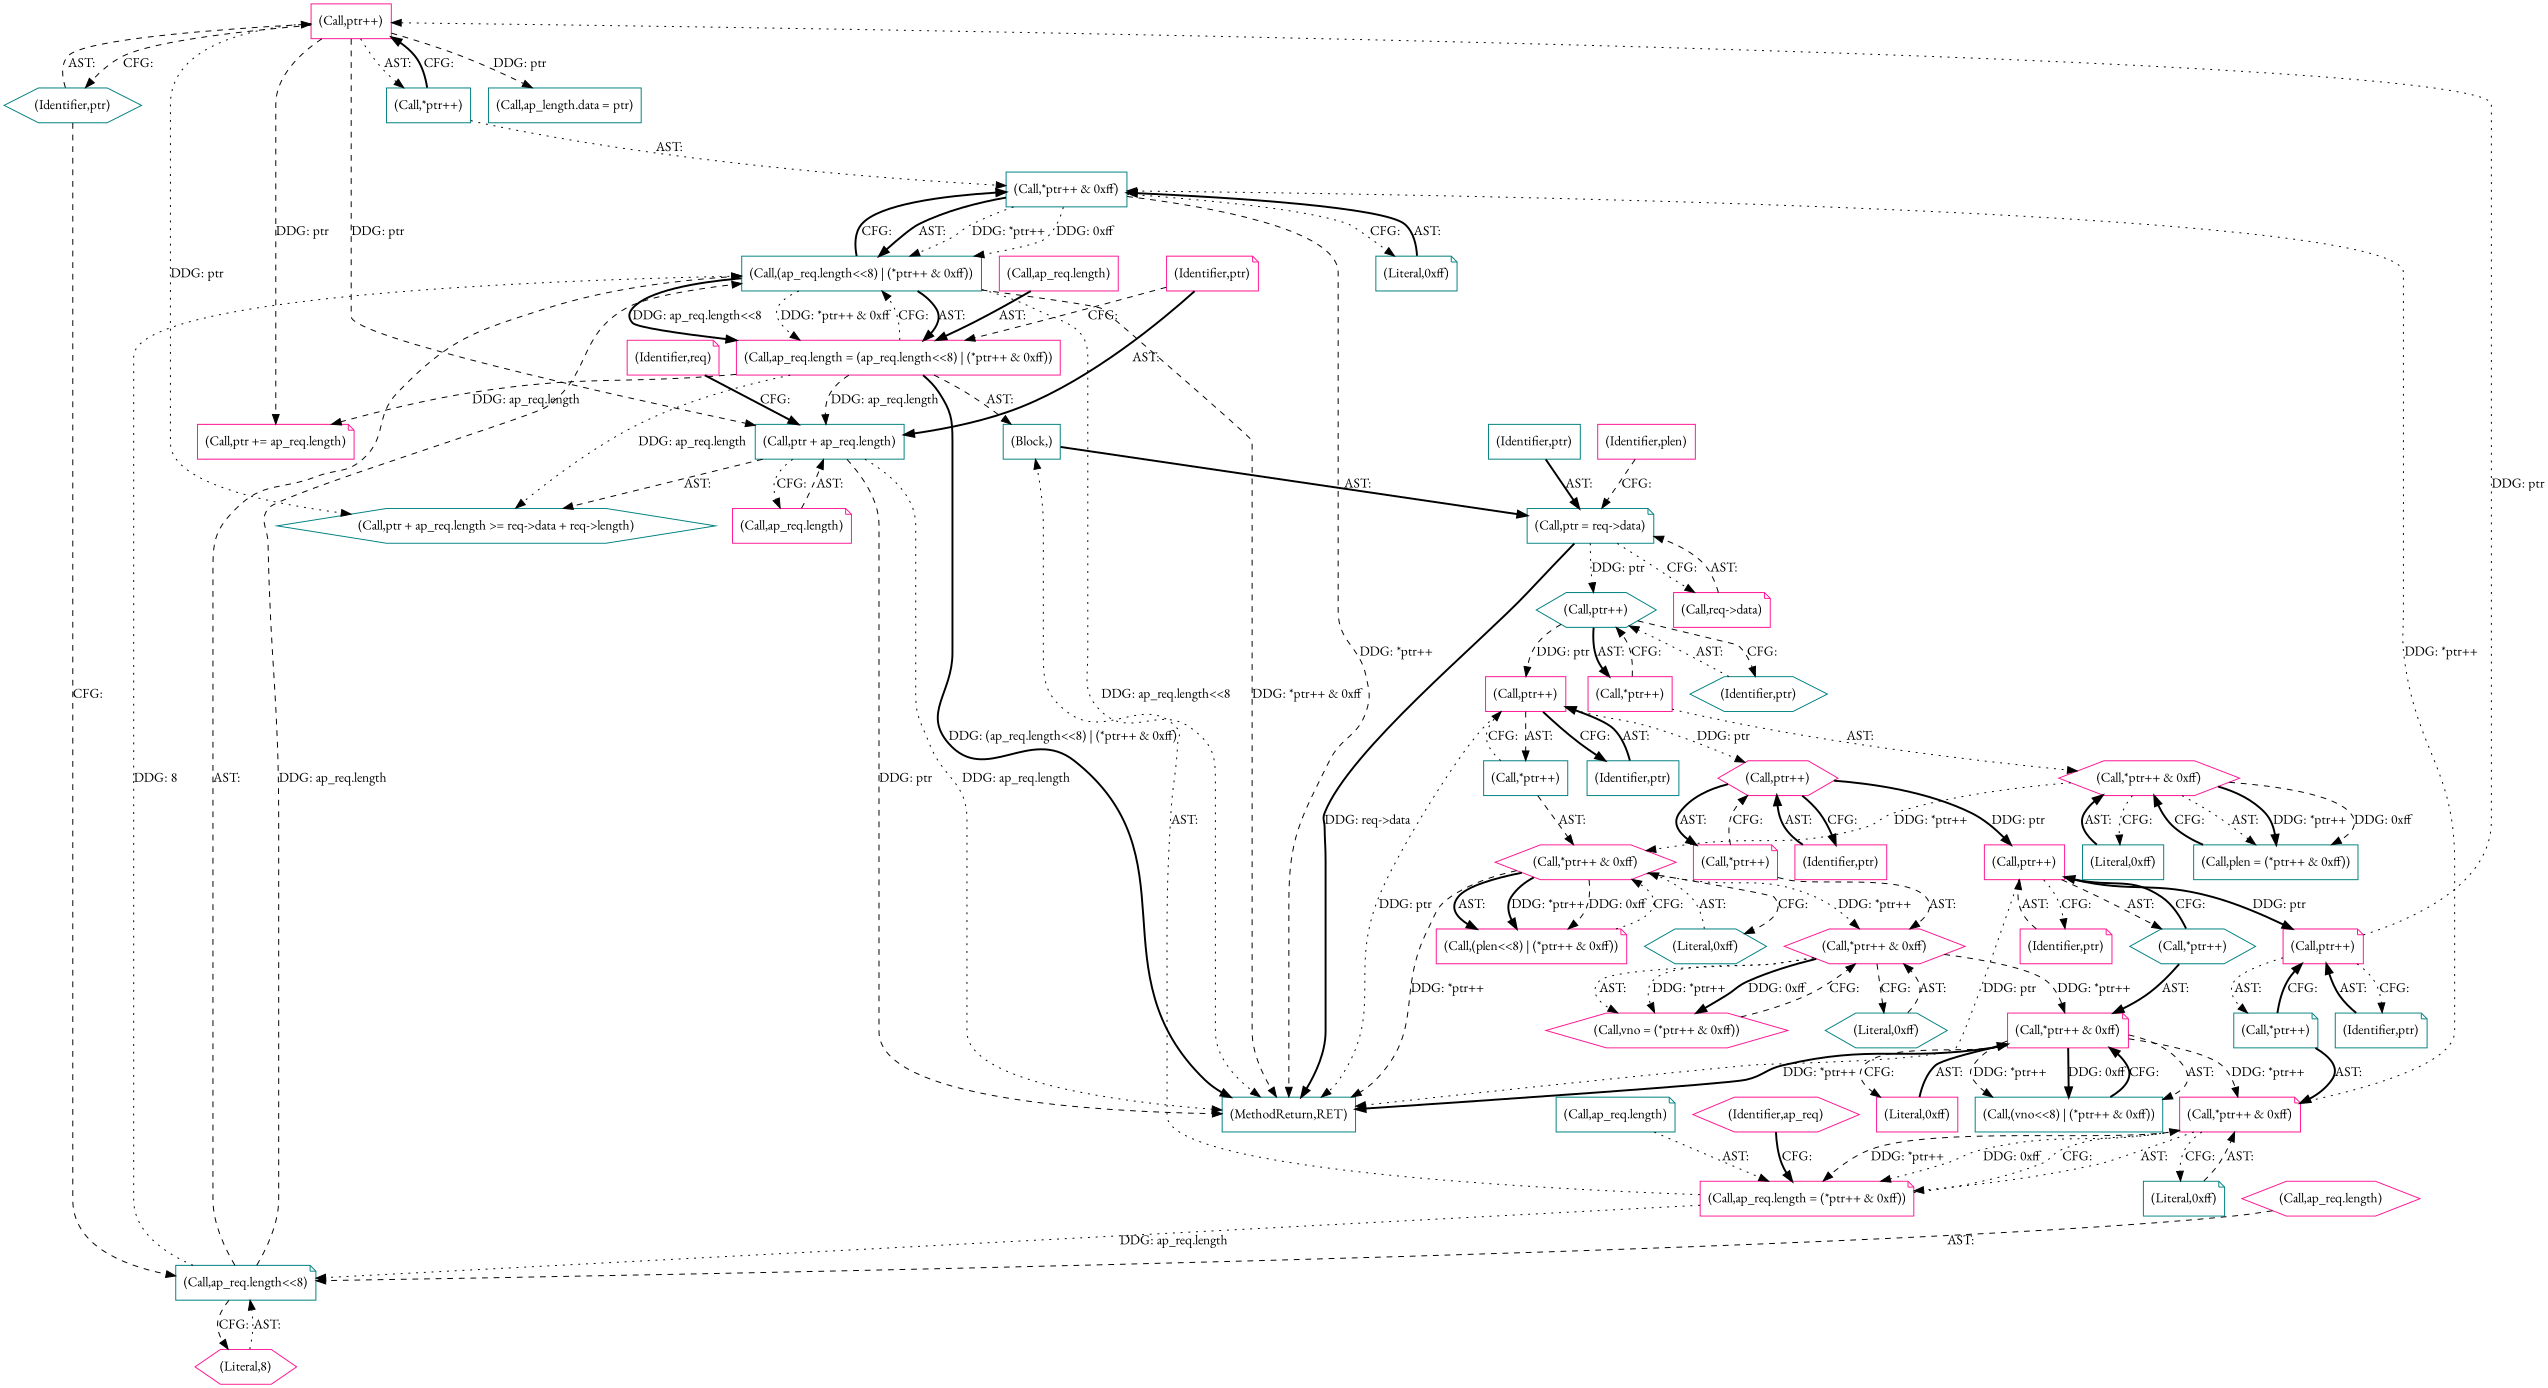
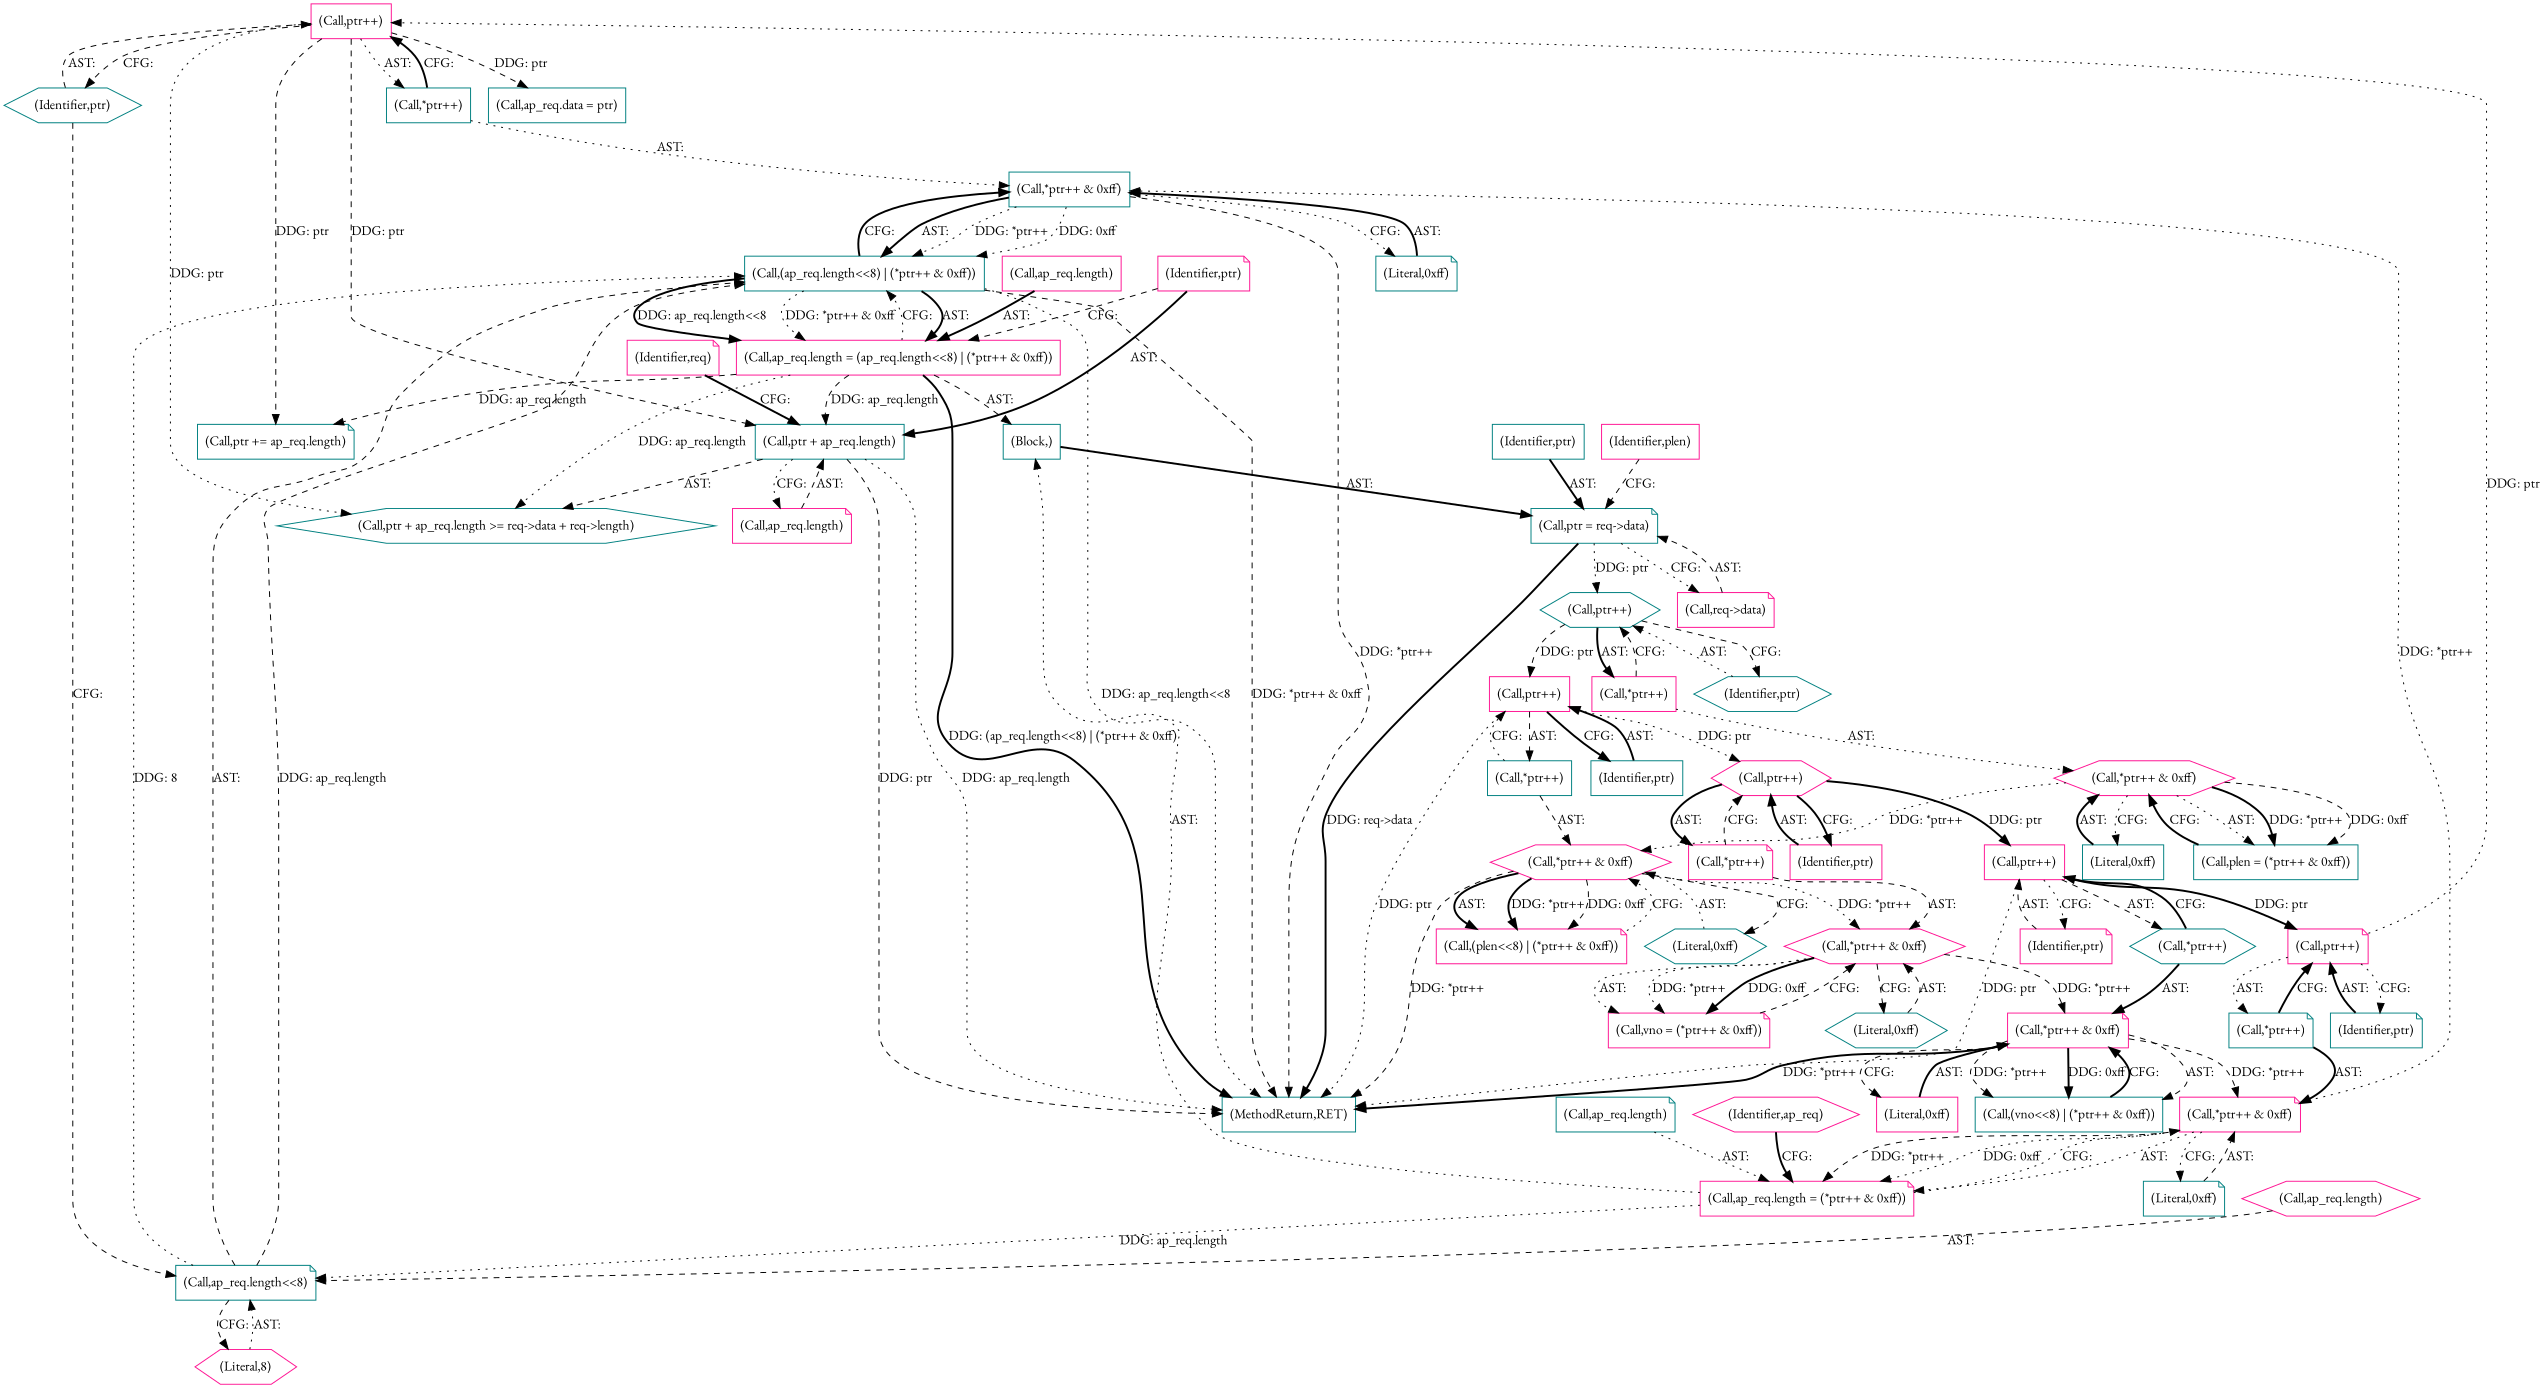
  digraph {
    fontname="EB Garamond"
    node [color=deeppink fontname="EB Garamond" shape=box]
    edge [fontname="EB Garamond" style=dashed]
    n1 [color=teal label="(Call,ptr + ap_req.length)"]
    n2 [color=teal label="(Call,ptr + ap_req.length >= req->data + req->length)" shape=hexagon]
    n3 [label="(Call,ap_req.length)" shape=note]
    n4 [color=teal label="(MethodReturn,RET)"]
    n5 [label="(Call,ptr++)"]
-   n6 [label="(Call,ptr += ap_req.length)" shape=note]
+   n6 [color=teal label="(Call,ptr += ap_req.length)" shape=note]
    n7 [color=teal label="(Call,*ptr++)"]
    n8 [color=teal label="(Identifier,ptr)" shape=hexagon]
-   n9 [color=teal label="(Call,ap_length.data = ptr)"]
+   n9 [color=teal label="(Call,ap_req.data = ptr)"]
    n10 [color=teal label="(Call,*ptr++ & 0xff)"]
    n11 [color=teal label="(Call,ap_req.length<<8)" shape=note]
    n12 [label="(Call,ptr++)" shape=note]
    n13 [color=teal label="(Call,*ptr++)" shape=note]
    n14 [color=teal label="(Identifier,ptr)" shape=note]
    n15 [label="(Call,*ptr++ & 0xff)" shape=note]
    n16 [label="(Call,ptr++)"]
    n17 [color=teal label="(Call,*ptr++)" shape=hexagon]
    n18 [label="(Identifier,ptr)" shape=note]
    n19 [label="(Call,*ptr++ & 0xff)" shape=note]
    n20 [label="(Call,ptr++)" shape=hexagon]
    n21 [label="(Identifier,ptr)"]
    n22 [label="(Call,*ptr++)" shape=note]
    n23 [label="(Call,*ptr++ & 0xff)" shape=hexagon]
    n24 [label="(Call,ptr++)"]
    n25 [color=teal label="(Identifier,ptr)"]
    n26 [color=teal label="(Call,*ptr++)"]
    n27 [label="(Call,*ptr++ & 0xff)" shape=hexagon]
    n28 [color=teal label="(Call,ptr++)" shape=hexagon]
    n29 [label="(Call,*ptr++)"]
    n30 [color=teal label="(Identifier,ptr)" shape=hexagon]
    n31 [label="(Call,*ptr++ & 0xff)" shape=hexagon]
    n32 [color=teal label="(Call,ptr = req->data)" shape=note]
    n33 [label="(Call,req->data)" shape=note]
    n34 [color=teal label="(Block,)"]
    n35 [label="(Call,ap_req.length = (ap_req.length<<8) | (*ptr++ & 0xff))"]
    n36 [color=teal label="(Call,(ap_req.length<<8) | (*ptr++ & 0xff))"]
    n37 [color=teal label="(Literal,0xff)" shape=note]
    n38 [label="(Literal,8)" shape=hexagon]
    n39 [label="(Call,ap_req.length = (*ptr++ & 0xff))" shape=note]
    n40 [color=teal label="(Literal,0xff)" shape=note]
    n41 [label="(Literal,0xff)"]
    n42 [color=teal label="(Call,(vno<<8) | (*ptr++ & 0xff))"]
    n43 [color=teal label="(Literal,0xff)" shape=hexagon]
-   n44 [label="(Call,vno = (*ptr++ & 0xff))" shape=hexagon]
+   n44 [label="(Call,vno = (*ptr++ & 0xff))" shape=note]
    n45 [color=teal label="(Literal,0xff)" shape=hexagon]
    n46 [label="(Call,(plen<<8) | (*ptr++ & 0xff))" shape=note]
    n47 [color=teal label="(Call,plen = (*ptr++ & 0xff))"]
    n48 [color=teal label="(Literal,0xff)"]
    n49 [color=teal label="(Identifier,ptr)"]
    n50 [label="(Call,ap_req.length)"]
    n51 [color=teal label="(Call,ap_req.length)" shape=note]
    n52 [label="(Identifier,ptr)" shape=note]
    n53 [label="(Call,ap_req.length)" shape=hexagon]
    n54 [label="(Identifier,ap_req)" shape=hexagon]
    n55 [label="(Identifier,req)" shape=note]
    n56 [label="(Identifier,plen)"]
    n1 -> n2 [label="AST: "]
    n1 -> n3 [label="CFG: " style=dotted]
    n1 -> n4 [label="DDG: ptr"]
    n1 -> n4 [label="DDG: ap_req.length" style=dotted]
    n3 -> n1 [label="AST: "]
    n5 -> n1 [label="DDG: ptr"]
    n5 -> n2 [label="DDG: ptr" style=dotted]
    n5 -> n6 [label="DDG: ptr"]
    n5 -> n7 [label="AST: " style=dotted]
    n5 -> n8 [label="CFG: "]
    n5 -> n9 [label="DDG: ptr"]
    n7 -> n5 [label="CFG: " style=bold]
    n7 -> n10 [label="AST: " style=dotted]
    n8 -> n5 [label="AST: "]
    n8 -> n11 [label="CFG: "]
    n10 -> n4 [label="DDG: *ptr++"]
    n10 -> n36 [label="AST: " style=bold]
    n10 -> n36 [label="DDG: *ptr++" style=dotted]
    n10 -> n36 [label="DDG: 0xff" style=dotted]
    n10 -> n37 [label="CFG: " style=dotted]
    n11 -> n36 [label="AST: "]
    n11 -> n36 [label="DDG: ap_req.length"]
    n11 -> n36 [label="DDG: 8" style=dotted]
    n11 -> n38 [label="CFG: "]
    n12 -> n5 [label="DDG: ptr" style=dotted]
    n12 -> n13 [label="AST: " style=dotted]
    n12 -> n14 [label="CFG: " style=dotted]
    n13 -> n12 [label="CFG: " style=bold]
    n13 -> n15 [label="AST: " style=bold]
    n14 -> n12 [label="AST: " style=bold]
    n15 -> n10 [label="DDG: *ptr++" style=dotted]
    n15 -> n39 [label="AST: " style=dotted]
    n15 -> n39 [label="DDG: *ptr++"]
    n15 -> n39 [label="DDG: 0xff" style=dotted]
    n15 -> n40 [label="CFG: " style=dotted]
    n16 -> n4 [label="DDG: ptr" style=dotted]
    n16 -> n12 [label="DDG: ptr" style=bold]
    n16 -> n17 [label="AST: "]
    n16 -> n18 [label="CFG: " style=dotted]
    n17 -> n16 [label="CFG: " style=bold]
    n17 -> n19 [label="AST: " style=bold]
    n18 -> n16 [label="AST: "]
    n19 -> n4 [label="DDG: *ptr++" style=bold]
    n19 -> n15 [label="DDG: *ptr++"]
    n19 -> n41 [label="CFG: "]
    n19 -> n42 [label="AST: "]
    n19 -> n42 [label="DDG: *ptr++"]
    n19 -> n42 [label="DDG: 0xff" style=bold]
    n20 -> n16 [label="DDG: ptr" style=bold]
    n20 -> n21 [label="CFG: " style=bold]
    n20 -> n22 [label="AST: " style=bold]
    n21 -> n20 [label="AST: " style=bold]
    n22 -> n20 [label="CFG: "]
    n22 -> n23 [label="AST: "]
    n23 -> n19 [label="DDG: *ptr++"]
    n23 -> n43 [label="CFG: "]
    n23 -> n44 [label="AST: " style=dotted]
    n23 -> n44 [label="DDG: *ptr++" style=dotted]
    n23 -> n44 [label="DDG: 0xff" style=bold]
    n24 -> n4 [label="DDG: ptr" style=dotted]
    n24 -> n20 [label="DDG: ptr" style=dotted]
    n24 -> n25 [label="CFG: " style=bold]
    n24 -> n26 [label="AST: "]
    n25 -> n24 [label="AST: " style=bold]
    n26 -> n24 [label="CFG: " style=dotted]
    n26 -> n27 [label="AST: "]
    n27 -> n4 [label="DDG: *ptr++"]
    n27 -> n23 [label="DDG: *ptr++" style=dotted]
    n27 -> n45 [label="CFG: "]
    n27 -> n46 [label="AST: " style=bold]
    n27 -> n46 [label="DDG: *ptr++" style=bold]
    n27 -> n46 [label="DDG: 0xff"]
    n28 -> n24 [label="DDG: ptr"]
    n28 -> n29 [label="AST: " style=bold]
    n28 -> n30 [label="CFG: "]
    n29 -> n28 [label="CFG: "]
    n29 -> n31 [label="AST: " style=dotted]
    n30 -> n28 [label="AST: " style=dotted]
    n31 -> n27 [label="DDG: *ptr++" style=dotted]
    n31 -> n47 [label="AST: " style=dotted]
    n31 -> n47 [label="DDG: *ptr++" style=bold]
    n31 -> n47 [label="DDG: 0xff"]
    n31 -> n48 [label="CFG: " style=dotted]
    n32 -> n4 [label="DDG: req->data" style=bold]
    n32 -> n28 [label="DDG: ptr" style=dotted]
    n32 -> n33 [label="CFG: " style=dotted]
    n33 -> n32 [label="AST: "]
    n34 -> n32 [label="AST: " style=bold]
    n35 -> n1 [label="DDG: ap_req.length"]
    n35 -> n2 [label="DDG: ap_req.length" style=dotted]
    n35 -> n4 [label="DDG: (ap_req.length<<8) | (*ptr++ & 0xff)" style=bold]
    n35 -> n6 [label="DDG: ap_req.length"]
    n35 -> n34 [label="AST: "]
    n35 -> n36 [label="CFG: " style=dotted]
    n36 -> n4 [label="DDG: *ptr++ & 0xff"]
    n36 -> n4 [label="DDG: ap_req.length<<8" style=dotted]
    n36 -> n10 [label="CFG: " style=bold]
    n36 -> n35 [label="AST: " style=bold]
    n36 -> n35 [label="DDG: ap_req.length<<8" style=bold]
    n36 -> n35 [label="DDG: *ptr++ & 0xff" style=dotted]
    n37 -> n10 [label="AST: " style=bold]
    n38 -> n11 [label="AST: " style=dotted]
    n39 -> n11 [label="DDG: ap_req.length" style=dotted]
    n39 -> n15 [label="CFG: " style=dotted]
    n39 -> n34 [label="AST: " style=dotted]
    n40 -> n15 [label="AST: "]
    n41 -> n19 [label="AST: " style=bold]
    n42 -> n19 [label="CFG: " style=bold]
    n43 -> n23 [label="AST: "]
    n44 -> n23 [label="CFG: "]
    n45 -> n27 [label="AST: " style=dotted]
    n46 -> n27 [label="CFG: " style=dotted]
    n47 -> n31 [label="CFG: " style=bold]
    n48 -> n31 [label="AST: " style=bold]
    n49 -> n32 [label="AST: " style=bold]
    n50 -> n35 [label="AST: " style=bold]
    n51 -> n39 [label="AST: " style=dotted]
    n52 -> n1 [label="AST: " style=bold]
    n52 -> n35 [label="CFG: "]
    n53 -> n11 [label="AST: "]
    n54 -> n39 [label="CFG: " style=bold]
    n55 -> n1 [label="CFG: " style=bold]
    n56 -> n32 [label="CFG: "]
  }
